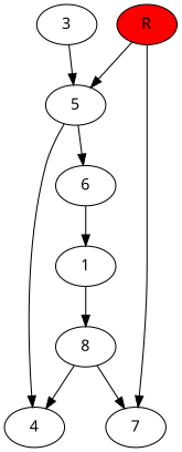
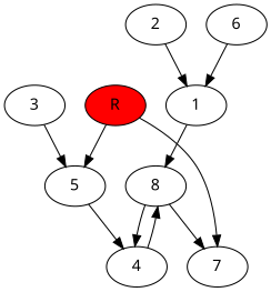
  digraph {
    fontname="Noto Sans"
    node [fontname="Noto Sans"]
    edge [fontname="Noto Sans"]
    1
    8
    4
    7
+   2
    3
    5
    6
    R [fillcolor="#ff0000" style=filled]
    1 -> 8
    8 -> 4
    8 -> 7
+   4 -> 8
+   2 -> 1
    3 -> 5
    5 -> 4
-   5 -> 6
    6 -> 1
    R -> 7
    R -> 5
  }
